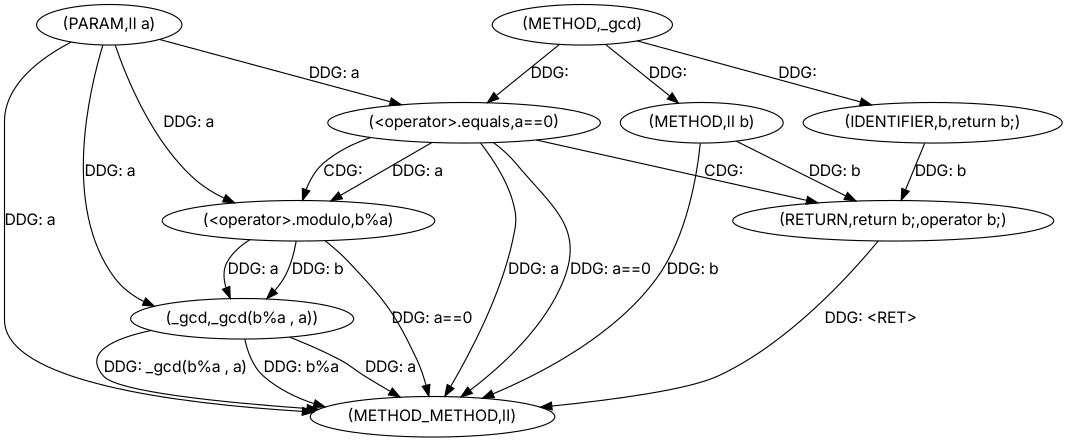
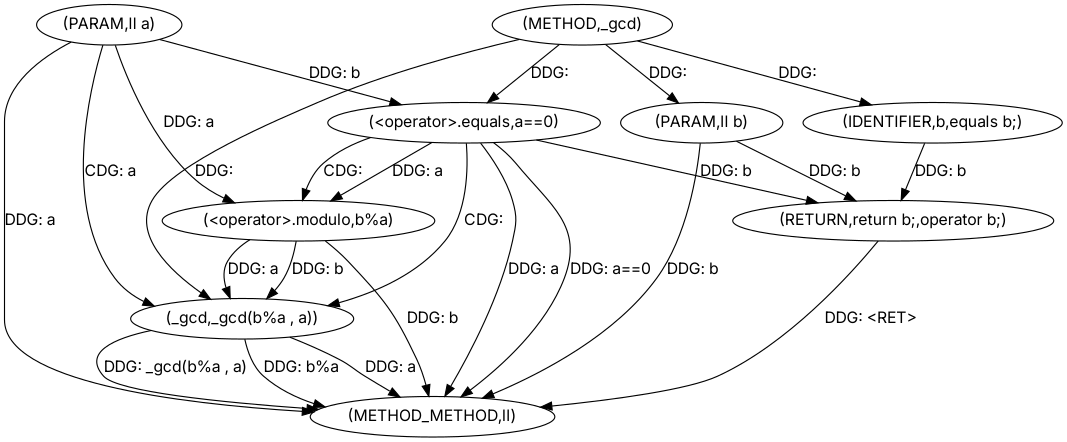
  digraph {
    fontname=Inter
    node [fontname=Inter]
    edge [fontname=Inter]
    n1 [label="(METHOD,_gcd)"]
-   n2 [label="(METHOD,ll b)"]
+   n2 [label="(PARAM,ll b)"]
    n3 [label="(<operator>.equals,a==0)"]
    n4 [label="(_gcd,_gcd(b%a , a))"]
-   n5 [label="(IDENTIFIER,b,return b;)"]
+   n5 [label="(IDENTIFIER,b,equals b;)"]
    n6 [label="(PARAM,ll a)"]
    n7 [label="(<operator>.modulo,b%a)"]
    n8 [label="(METHOD_METHOD,ll)"]
    n9 [label="(RETURN,return b;,operator b;)"]
    n1 -> n2 [label="DDG: "]
    n1 -> n3 [label="DDG: "]
+   n1 -> n4 [label="DDG: "]
    n1 -> n5 [label="DDG: "]
    n2 -> n8 [label="DDG: b"]
    n2 -> n9 [label="DDG: b"]
+   n3 -> n4 [label="CDG: "]
    n3 -> n7 [label="DDG: a"]
    n3 -> n7 [label="CDG: "]
    n3 -> n8 [label="DDG: a"]
    n3 -> n8 [label="DDG: a==0"]
-   n3 -> n9 [label="CDG: "]
+   n3 -> n9 [label="DDG: b"]
    n4 -> n8 [label="DDG: b%a"]
    n4 -> n8 [label="DDG: a"]
    n4 -> n8 [label="DDG: _gcd(b%a , a)"]
    n5 -> n9 [label="DDG: b"]
-   n6 -> n3 [label="DDG: a"]
-   n6 -> n4 [label="DDG: a"]
+   n6 -> n3 [label="DDG: b"]
+   n6 -> n4 [label="CDG: a"]
    n6 -> n7 [label="DDG: a"]
    n6 -> n8 [label="DDG: a"]
    n7 -> n4 [label="DDG: b"]
    n7 -> n4 [label="DDG: a"]
-   n7 -> n8 [label="DDG: a==0"]
+   n7 -> n8 [label="DDG: b"]
    n9 -> n8 [label="DDG: <RET>"]
  }
